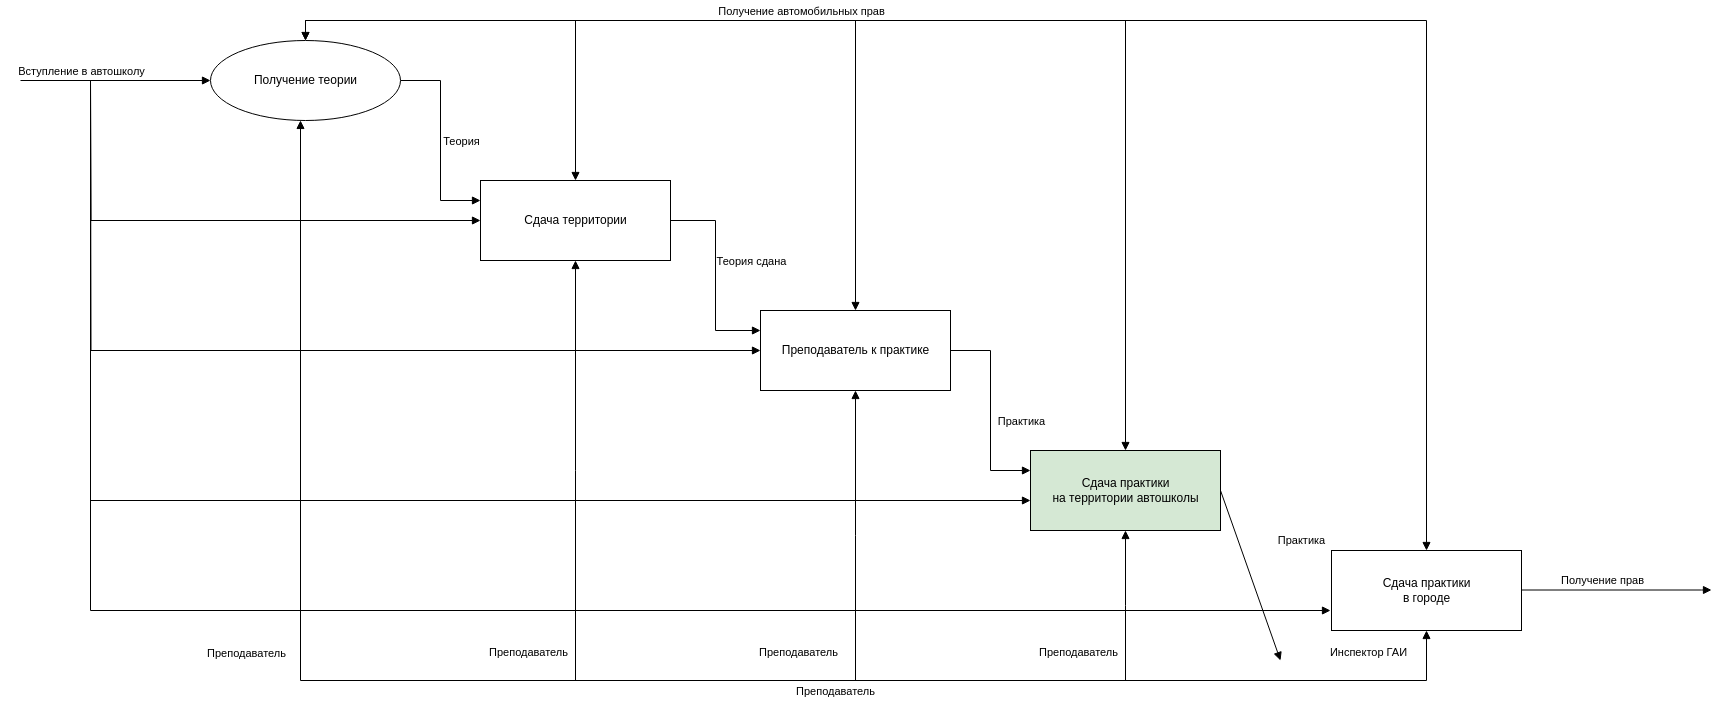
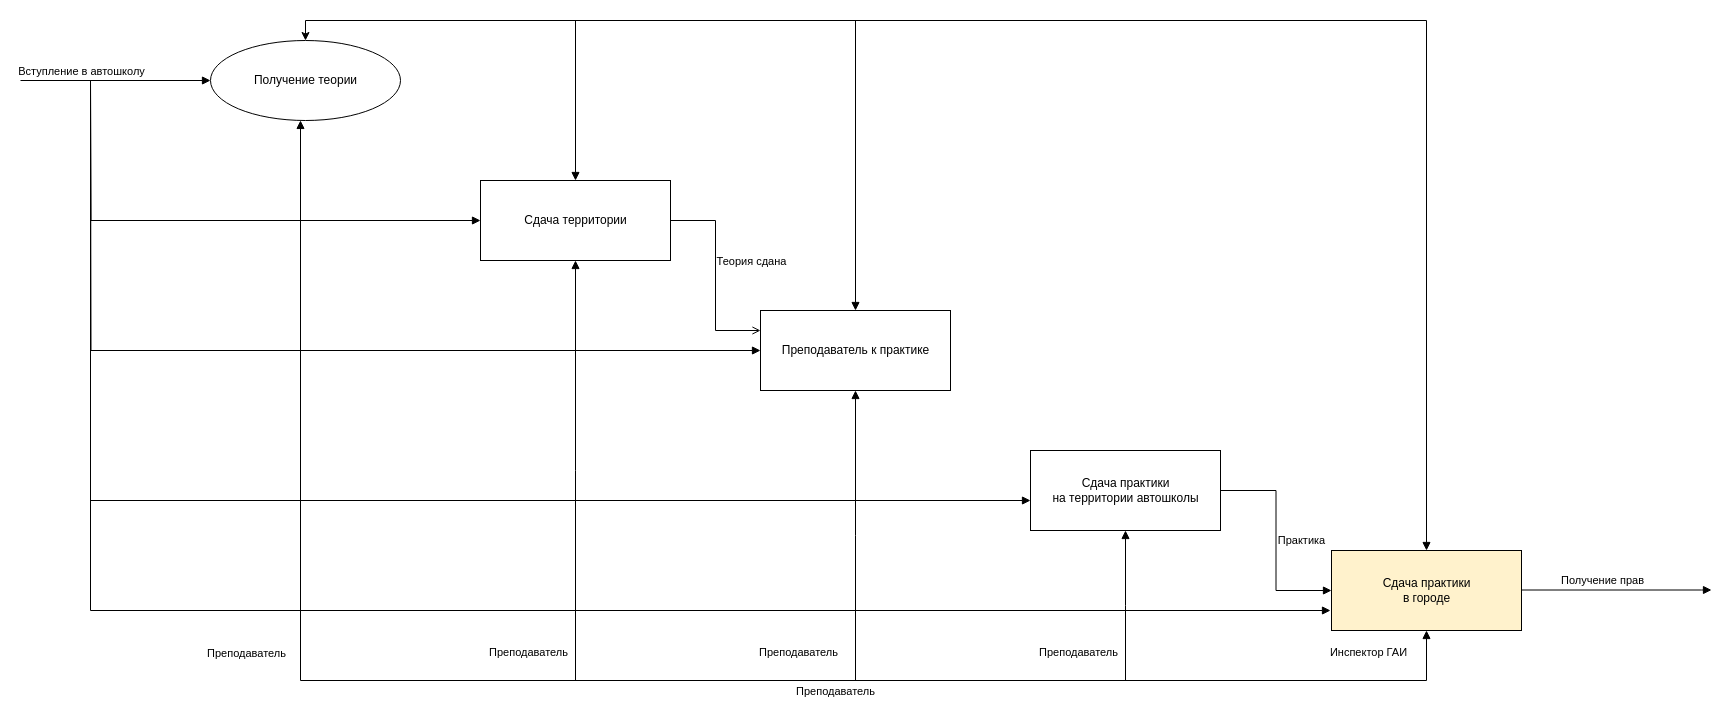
  <mxCell id="0" />
  <mxCell id="1" parent="0" />
  <mxCell id="2" style="edgeStyle=orthogonalEdgeStyle;rounded=0;orthogonalLoop=1;jettySize=auto;html=1;exitX=0;exitY=0.5;exitDx=0;exitDy=0;endArrow=none;endFill=0;startArrow=block;startFill=1;" parent="1" source="8" edge="1"><mxGeometry relative="1" as="geometry"><mxPoint x="20" y="80" as="targetPoint" /></mxGeometry></mxCell>
  <mxCell id="3" value="Вступление в автошколу" style="edgeLabel;html=1;align=center;verticalAlign=middle;resizable=0;points=[];" parent="2" vertex="1" connectable="0"><mxGeometry x="0.232" y="-3" relative="1" as="geometry"><mxPoint x="-13" y="-7" as="offset" /></mxGeometry></mxCell>
- <mxCell id="4" style="edgeStyle=orthogonalEdgeStyle;rounded=0;orthogonalLoop=1;jettySize=auto;html=1;exitX=0.5;exitY=0;exitDx=0;exitDy=0;startArrow=block;startFill=1;endArrow=block;endFill=1;entryX=0.5;entryY=0;entryDx=0;entryDy=0;" parent="1" source="8" target="27" edge="1"><mxGeometry relative="1" as="geometry"><mxPoint x="1207" y="0" as="targetPoint" /></mxGeometry></mxCell>
- <mxCell id="5" value="Получение автомобильных прав" style="edgeLabel;html=1;align=center;verticalAlign=middle;resizable=0;points=[];" parent="4" vertex="1" connectable="0"><mxGeometry x="-0.402" y="3" relative="1" as="geometry"><mxPoint x="135" y="-7" as="offset" /></mxGeometry></mxCell>
- <mxCell id="6" style="edgeStyle=orthogonalEdgeStyle;rounded=0;orthogonalLoop=1;jettySize=auto;html=1;exitX=1;exitY=0.5;exitDx=0;exitDy=0;entryX=0;entryY=0.25;entryDx=0;entryDy=0;startArrow=none;startFill=0;endArrow=block;endFill=1;" parent="1" source="8" target="14" edge="1"><mxGeometry relative="1" as="geometry" /></mxCell>
- <mxCell id="7" value="Теория" style="edgeLabel;html=1;align=center;verticalAlign=middle;resizable=0;points=[];" parent="6" vertex="1" connectable="0"><mxGeometry x="-0.1" y="-1" relative="1" as="geometry"><mxPoint x="21" y="10" as="offset" /></mxGeometry></mxCell>
  <mxCell id="8" value="Получение теории" style="ellipse;html=1;" parent="1" vertex="1"><mxGeometry x="210" y="40" width="190" height="80" as="geometry" /></mxCell>
  <mxCell id="9" style="edgeStyle=orthogonalEdgeStyle;rounded=0;orthogonalLoop=1;jettySize=auto;html=1;exitX=0.5;exitY=0;exitDx=0;exitDy=0;startArrow=block;startFill=1;endArrow=none;endFill=0;" parent="1" source="14" edge="1"><mxGeometry relative="1" as="geometry"><mxPoint x="575" y="20" as="targetPoint" /></mxGeometry></mxCell>
  <mxCell id="10" style="edgeStyle=orthogonalEdgeStyle;rounded=0;orthogonalLoop=1;jettySize=auto;html=1;exitX=0.5;exitY=1;exitDx=0;exitDy=0;startArrow=block;startFill=1;endArrow=none;endFill=0;" parent="1" source="14" edge="1"><mxGeometry relative="1" as="geometry"><mxPoint x="575" y="680" as="targetPoint" /></mxGeometry></mxCell>
  <mxCell id="11" style="edgeStyle=orthogonalEdgeStyle;rounded=0;orthogonalLoop=1;jettySize=auto;html=1;exitX=0;exitY=0.5;exitDx=0;exitDy=0;startArrow=block;startFill=1;endArrow=none;endFill=0;" parent="1" source="14" edge="1"><mxGeometry relative="1" as="geometry"><mxPoint y="80" as="targetPoint" x="90" /></mxGeometry></mxCell>
- <mxCell id="12" style="edgeStyle=orthogonalEdgeStyle;rounded=0;orthogonalLoop=1;jettySize=auto;html=1;exitX=1;exitY=0.5;exitDx=0;exitDy=0;entryX=0;entryY=0.25;entryDx=0;entryDy=0;startArrow=none;startFill=0;endArrow=block;endFill=1;" parent="1" source="14" target="20" edge="1"><mxGeometry relative="1" as="geometry" /></mxCell>
+ <mxCell id="12" style="edgeStyle=orthogonalEdgeStyle;rounded=0;orthogonalLoop=1;jettySize=auto;html=1;exitX=1;exitY=0.5;exitDx=0;exitDy=0;entryX=0;entryY=0.25;entryDx=0;entryDy=0;startArrow=none;startFill=0;endArrow=open;endFill=1;" parent="1" source="14" target="20" edge="1"><mxGeometry relative="1" as="geometry" /></mxCell>
  <mxCell id="13" value="Теория сдана" style="edgeLabel;html=1;align=center;verticalAlign=middle;resizable=0;points=[];" parent="12" vertex="1" connectable="0"><mxGeometry x="-0.13" y="-2" relative="1" as="geometry"><mxPoint x="37" y="-2" as="offset" /></mxGeometry></mxCell>
  <mxCell id="14" value="Сдача территории" style="html=1;" parent="1" vertex="1"><mxGeometry x="480" y="180" width="190" height="80" as="geometry" /></mxCell>
  <mxCell id="15" style="edgeStyle=orthogonalEdgeStyle;rounded=0;orthogonalLoop=1;jettySize=auto;html=1;exitX=0.5;exitY=0;exitDx=0;exitDy=0;startArrow=block;startFill=1;endArrow=none;endFill=0;" parent="1" source="20" edge="1"><mxGeometry relative="1" as="geometry"><mxPoint x="855" y="20" as="targetPoint" /></mxGeometry></mxCell>
  <mxCell id="16" style="edgeStyle=orthogonalEdgeStyle;rounded=0;orthogonalLoop=1;jettySize=auto;html=1;exitX=0.5;exitY=1;exitDx=0;exitDy=0;startArrow=block;startFill=1;endArrow=none;endFill=0;" parent="1" source="20" edge="1"><mxGeometry relative="1" as="geometry"><mxPoint x="855" y="680" as="targetPoint" /></mxGeometry></mxCell>
- <mxCell id="17" style="edgeStyle=orthogonalEdgeStyle;rounded=0;orthogonalLoop=1;jettySize=auto;html=1;exitX=1;exitY=0.5;exitDx=0;exitDy=0;entryX=0;entryY=0.25;entryDx=0;entryDy=0;startArrow=none;startFill=0;endArrow=block;endFill=1;" parent="1" source="20" target="27" edge="1"><mxGeometry relative="1" as="geometry" /></mxCell>
- <mxCell id="18" value="Практика" style="edgeLabel;html=1;align=center;verticalAlign=middle;resizable=0;points=[];" parent="17" vertex="1" connectable="0"><mxGeometry x="-0.21" y="2" relative="1" as="geometry"><mxPoint x="28" y="31" as="offset" /></mxGeometry></mxCell>
  <mxCell id="19" style="edgeStyle=orthogonalEdgeStyle;rounded=0;orthogonalLoop=1;jettySize=auto;html=1;exitX=0;exitY=0.5;exitDx=0;exitDy=0;startArrow=block;startFill=1;endArrow=none;endFill=0;" parent="1" source="20" edge="1"><mxGeometry relative="1" as="geometry"><mxPoint y="80" as="targetPoint" x="90" /></mxGeometry></mxCell>
  <mxCell id="20" value="Преподаватель к практике" style="html=1;" parent="1" vertex="1"><mxGeometry x="760" y="310" width="190" height="80" as="geometry" /></mxCell>
  <mxCell id="21" style="edgeStyle=orthogonalEdgeStyle;rounded=0;orthogonalLoop=1;jettySize=auto;html=1;exitX=0.5;exitY=1;exitDx=0;exitDy=0;startArrow=block;startFill=1;endArrow=block;endFill=1;" parent="1" source="32" target="8" edge="1"><mxGeometry relative="1" as="geometry"><Array as="points"><mxPoint x="1426" y="680" /><mxPoint x="300" y="680" /></Array></mxGeometry></mxCell>
  <mxCell id="22" value="Преподаватель" style="edgeLabel;html=1;align=center;verticalAlign=middle;resizable=0;points=[];" parent="21" vertex="1" connectable="0"><mxGeometry x="-0.241" relative="1" as="geometry"><mxPoint x="17" y="10" as="offset" /></mxGeometry></mxCell>
  <mxCell id="23" value="Преподаватель" style="edgeLabel;html=1;align=center;verticalAlign=middle;resizable=0;points=[];" parent="21" vertex="1" connectable="0"><mxGeometry x="0.361" y="1" relative="1" as="geometry"><mxPoint x="-54" y="-23" as="offset" /></mxGeometry></mxCell>
  <mxCell id="24" style="edgeStyle=orthogonalEdgeStyle;rounded=0;orthogonalLoop=1;jettySize=auto;html=1;startArrow=block;startFill=1;endArrow=none;endFill=0;" parent="1" edge="1"><mxGeometry relative="1" as="geometry"><mxPoint y="80" as="targetPoint" x="90" /><mxPoint x="1330" y="610" as="sourcePoint" /><Array as="points"><mxPoint y="610" x="90" /></Array></mxGeometry></mxCell>
  <mxCell id="25" style="edgeStyle=orthogonalEdgeStyle;rounded=0;orthogonalLoop=1;jettySize=auto;html=1;exitX=0.5;exitY=1;exitDx=0;exitDy=0;startArrow=block;startFill=1;endArrow=none;endFill=0;" edge="1" parent="1" source="27"><mxGeometry relative="1" as="geometry"><mxPoint x="1125" y="680" as="targetPoint" /></mxGeometry></mxCell>
- <mxCell id="26" style="edgeStyle=orthogonalEdgeStyle;rounded=0;orthogonalLoop=1;jettySize=auto;html=1;exitX=1;exitY=0.5;exitDx=0;exitDy=0;startArrow=none;startFill=0;endArrow=block;endFill=1;" edge="1" parent="1" source="27" target="29"><mxGeometry relative="1" as="geometry" /></mxCell>
- <mxCell id="27" value="Сдача практики&lt;br&gt;на территории автошколы" style="html=1;fillColor=#d5e8d4;" parent="1" vertex="1"><mxGeometry x="1030" y="450" width="190" height="80" as="geometry" /></mxCell>
+ <mxCell id="26" style="edgeStyle=orthogonalEdgeStyle;rounded=0;orthogonalLoop=1;jettySize=auto;html=1;exitX=1;exitY=0.5;exitDx=0;exitDy=0;entryX=0;entryY=0.5;entryDx=0;entryDy=0;startArrow=none;startFill=0;endArrow=block;endFill=1;" edge="1" parent="1" source="27" target="32"><mxGeometry relative="1" as="geometry" /></mxCell>
+ <mxCell id="27" value="Сдача практики&lt;br&gt;на территории автошколы" style="html=1;" parent="1" vertex="1"><mxGeometry x="1030" y="450" width="190" height="80" as="geometry" /></mxCell>
  <mxCell id="28" value="Преподаватель" style="edgeLabel;html=1;align=center;verticalAlign=middle;resizable=0;points=[];" parent="1" vertex="1" connectable="0"><mxGeometry x="440" y="660" as="geometry"><mxPoint x="87" y="-9" as="offset" /></mxGeometry></mxCell>
  <mxCell id="29" value="Инспектор ГАИ" style="edgeLabel;html=1;align=center;verticalAlign=middle;resizable=0;points=[];" parent="1" vertex="1" connectable="0"><mxGeometry x="1280" y="660" as="geometry"><mxPoint x="87" y="-9" as="offset" /></mxGeometry></mxCell>
  <mxCell id="30" style="edgeStyle=orthogonalEdgeStyle;rounded=0;orthogonalLoop=1;jettySize=auto;html=1;exitX=0.5;exitY=0;exitDx=0;exitDy=0;entryX=0.5;entryY=0;entryDx=0;entryDy=0;startArrow=block;startFill=1;" edge="1" parent="1" source="32" target="8"><mxGeometry relative="1" as="geometry" /></mxCell>
  <mxCell id="31" style="edgeStyle=orthogonalEdgeStyle;rounded=0;orthogonalLoop=1;jettySize=auto;html=1;startArrow=block;startFill=1;endArrow=none;endFill=0;" edge="1" parent="1"><mxGeometry relative="1" as="geometry"><mxPoint x="1030" y="500" as="sourcePoint" /><mxPoint y="500" as="targetPoint" x="90" /><Array as="points"><mxPoint y="500" x="90" /></Array></mxGeometry></mxCell>
- <mxCell id="32" value="Сдача практики&lt;br&gt;в городе" style="html=1;" vertex="1" parent="1"><mxGeometry x="1331" y="550" width="190" height="80" as="geometry" /></mxCell>
+ <mxCell id="32" value="Сдача практики&lt;br&gt;в городе" style="html=1;fillColor=#fff2cc;" vertex="1" parent="1"><mxGeometry x="1331" y="550" width="190" height="80" as="geometry" /></mxCell>
  <mxCell id="33" style="edgeStyle=orthogonalEdgeStyle;rounded=0;orthogonalLoop=1;jettySize=auto;html=1;exitX=1;exitY=0.5;exitDx=0;exitDy=0;startArrow=none;startFill=0;endArrow=block;endFill=1;" edge="1" parent="1"><mxGeometry relative="1" as="geometry"><mxPoint x="1711" y="589.5" as="targetPoint" /><mxPoint x="1521" y="589.5" as="sourcePoint" /><Array as="points"><mxPoint x="1701" y="589.5" /><mxPoint x="1701" y="589.5" /></Array></mxGeometry></mxCell>
  <mxCell id="34" value="Получение прав" style="edgeLabel;html=1;align=center;verticalAlign=middle;resizable=0;points=[];" vertex="1" connectable="0" parent="33"><mxGeometry x="-0.39" y="3" relative="1" as="geometry"><mxPoint x="22" y="-7" as="offset" /></mxGeometry></mxCell>
  <mxCell id="35" value="Преподаватель" style="edgeLabel;html=1;align=center;verticalAlign=middle;resizable=0;points=[];" vertex="1" connectable="0" parent="1"><mxGeometry x="710" y="660" as="geometry"><mxPoint x="87" y="-9" as="offset" /></mxGeometry></mxCell>
  <mxCell id="36" value="Практика" style="edgeLabel;html=1;align=center;verticalAlign=middle;resizable=0;points=[];" vertex="1" connectable="0" parent="1"><mxGeometry x="1300.003" y="539.997" as="geometry" /></mxCell>
  <mxCell id="37" value="Преподаватель" style="edgeLabel;html=1;align=center;verticalAlign=middle;resizable=0;points=[];" vertex="1" connectable="0" parent="1"><mxGeometry x="990" y="660" as="geometry"><mxPoint x="87" y="-9" as="offset" /></mxGeometry></mxCell>
